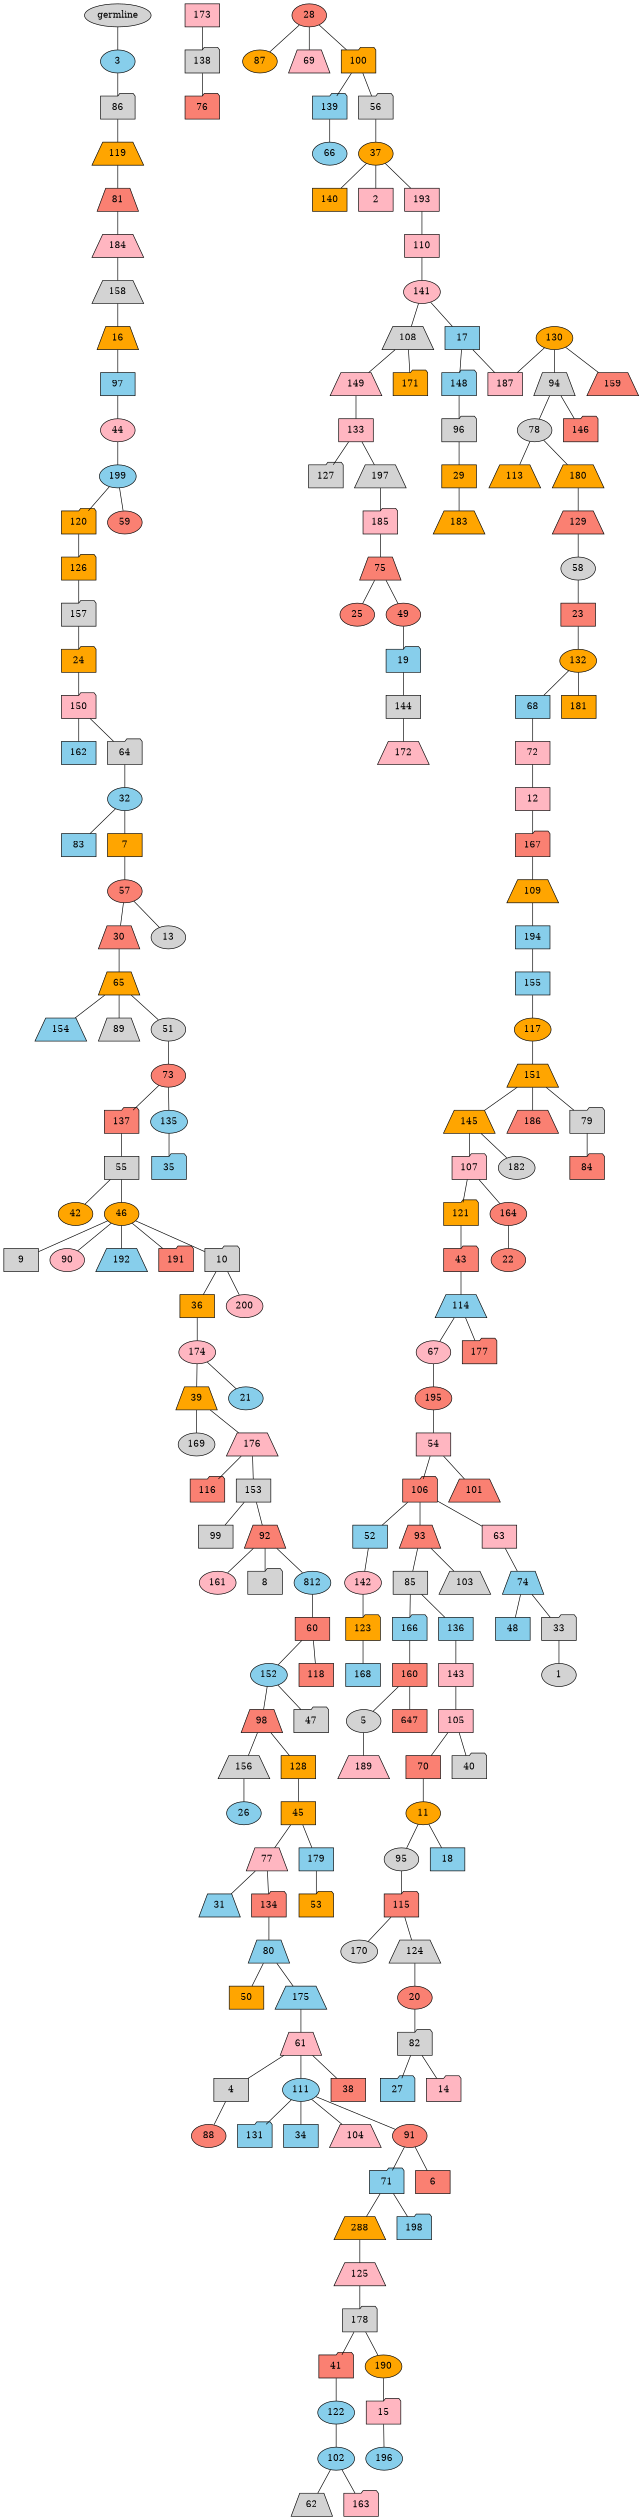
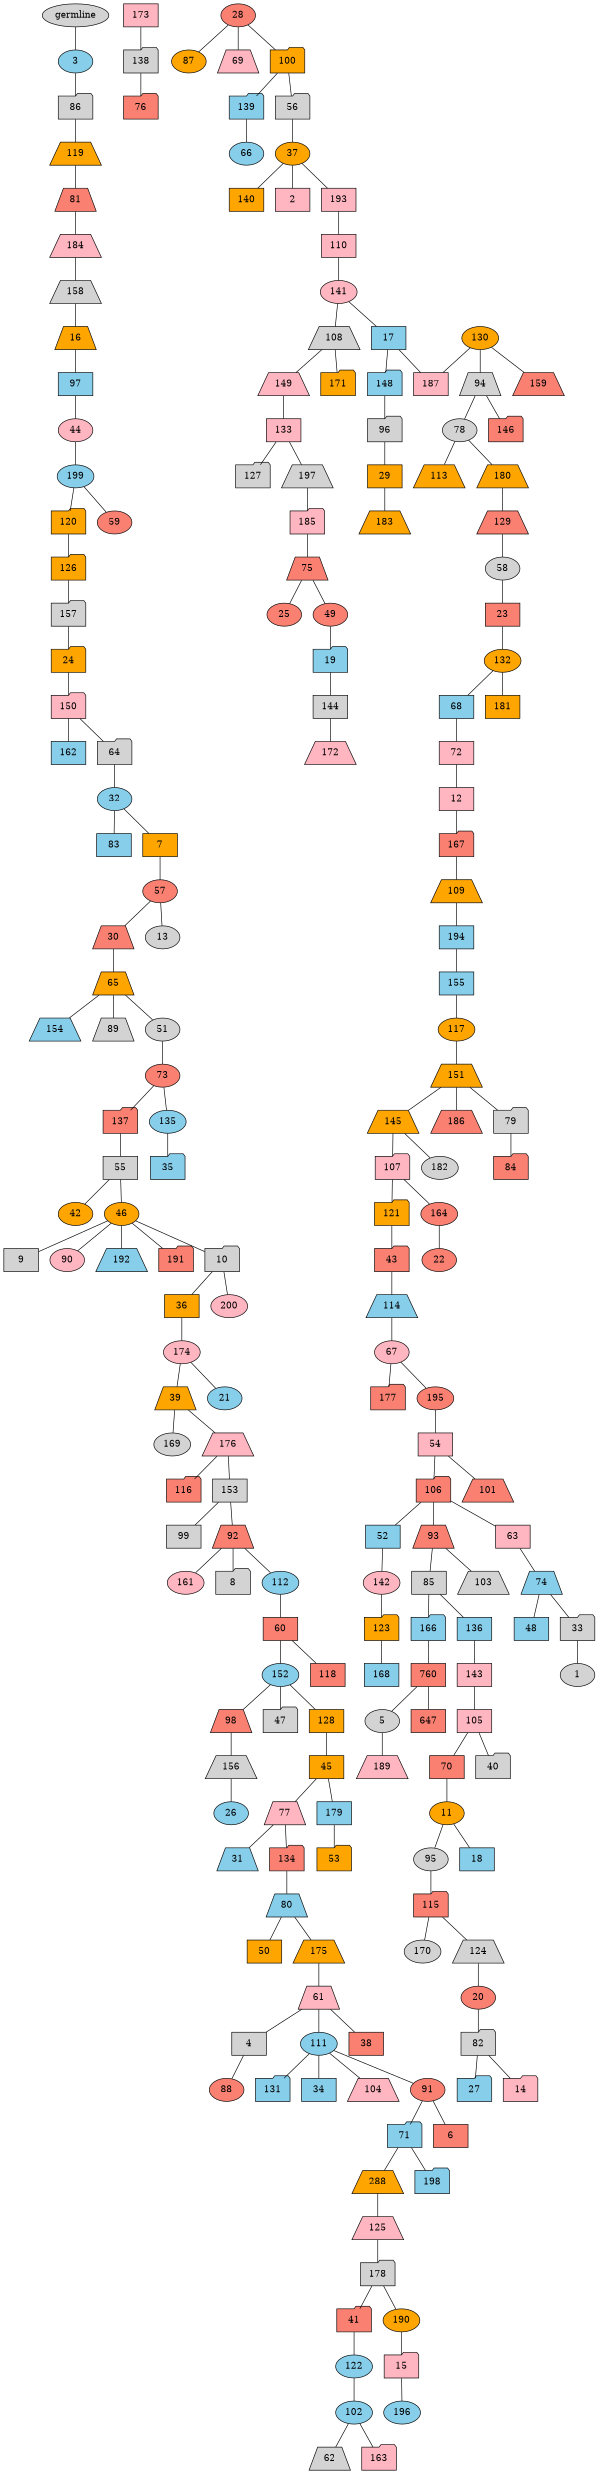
  graph {
    rankdir=UD
    splines=line
    node [fillcolor=salmon shape=ellipse style=filled]
    n1 [fillcolor=lightgrey label=germline]
    n2 [fillcolor=skyblue label=3]
    n3 [fillcolor=lightgrey label=86 shape=folder]
    n4 [fillcolor=orange label=119 shape=trapezium]
    n5 [label=81 shape=trapezium]
    n6 [fillcolor=lightpink label=184 shape=trapezium]
    n7 [fillcolor=lightgrey label=158 shape=trapezium]
    n8 [fillcolor=orange label=16 shape=trapezium]
    n9 [fillcolor=skyblue label=97 shape=box]
    n10 [fillcolor=lightpink label=44]
    n11 [fillcolor=skyblue label=199]
    n12 [fillcolor=orange label=120 shape=folder]
    n13 [label=59]
    n14 [fillcolor=orange label=126 shape=folder]
    n15 [fillcolor=lightgrey label=157 shape=folder]
    n16 [fillcolor=orange label=24 shape=folder]
    n17 [fillcolor=lightpink label=150 shape=folder]
    n18 [fillcolor=skyblue label=162 shape=box]
    n19 [fillcolor=lightgrey label=64 shape=folder]
    n20 [fillcolor=skyblue label=32]
    n21 [fillcolor=skyblue label=83 shape=box]
    n22 [fillcolor=orange label=7 shape=box]
    n23 [label=57]
    n24 [label=30 shape=trapezium]
    n25 [fillcolor=lightgrey label=13]
    n26 [fillcolor=orange label=65 shape=trapezium]
    n27 [fillcolor=skyblue label=154 shape=trapezium]
    n28 [fillcolor=lightgrey label=89 shape=trapezium]
    n29 [fillcolor=lightgrey label=51]
    n30 [label=73]
    n31 [label=137 shape=folder]
    n32 [fillcolor=skyblue label=135]
    n33 [fillcolor=lightgrey label=55 shape=box]
    n34 [fillcolor=skyblue label=35 shape=folder]
    n35 [fillcolor=orange label=42]
    n36 [fillcolor=orange label=46]
    n37 [fillcolor=lightgrey label=9 shape=box]
    n38 [fillcolor=lightpink label=90]
    n39 [fillcolor=skyblue label=192 shape=trapezium]
    n40 [label=191 shape=folder]
    n41 [fillcolor=lightgrey label=10 shape=folder]
    n42 [fillcolor=orange label=36 shape=box]
    n43 [fillcolor=lightpink label=200]
    n44 [fillcolor=lightpink label=174]
    n45 [fillcolor=orange label=39 shape=trapezium]
    n46 [fillcolor=skyblue label=21]
    n47 [fillcolor=lightgrey label=169]
    n48 [fillcolor=lightpink label=176 shape=trapezium]
    n49 [label=116 shape=folder]
    n50 [fillcolor=lightgrey label=153 shape=box]
    n51 [fillcolor=lightgrey label=99 shape=box]
    n52 [label=92 shape=trapezium]
    n53 [fillcolor=lightpink label=161]
    n54 [fillcolor=lightgrey label=8 shape=folder]
-   n55 [fillcolor=skyblue label=812]
+   n55 [fillcolor=skyblue label=112]
    n56 [label=60 shape=box]
    n57 [fillcolor=skyblue label=152]
    n58 [label=118 shape=box]
    n59 [label=98 shape=trapezium]
    n60 [fillcolor=lightgrey label=47 shape=folder]
    n61 [fillcolor=lightgrey label=156 shape=trapezium]
    n62 [fillcolor=orange label=128 shape=box]
    n63 [fillcolor=skyblue label=26]
    n64 [fillcolor=orange label=45 shape=box]
    n65 [fillcolor=lightpink label=77 shape=trapezium]
    n66 [fillcolor=skyblue label=179 shape=box]
    n67 [fillcolor=skyblue label=31 shape=trapezium]
    n68 [label=134 shape=folder]
    n69 [fillcolor=orange label=53 shape=folder]
    n70 [fillcolor=skyblue label=80 shape=trapezium]
    n71 [fillcolor=orange label=50 shape=box]
-   n72 [fillcolor=skyblue label=175 shape=trapezium]
+   n72 [fillcolor=orange label=175 shape=trapezium]
    n73 [fillcolor=lightpink label=61 shape=trapezium]
    n74 [fillcolor=lightgrey label=4 shape=box]
    n75 [fillcolor=skyblue label=111]
    n76 [label=38 shape=box]
    n77 [label=88]
    n78 [fillcolor=skyblue label=131 shape=folder]
    n79 [fillcolor=skyblue label=34 shape=box]
    n80 [fillcolor=lightpink label=104 shape=trapezium]
    n81 [label=91]
    n82 [fillcolor=skyblue label=71 shape=folder]
    n83 [label=6 shape=box]
    n84 [fillcolor=orange label=288 shape=trapezium]
    n85 [fillcolor=skyblue label=198 shape=folder]
    n86 [fillcolor=lightpink label=125 shape=trapezium]
    n87 [fillcolor=lightgrey label=178 shape=folder]
    n88 [label=41 shape=folder]
    n89 [fillcolor=orange label=190]
    n90 [fillcolor=skyblue label=122]
    n91 [fillcolor=lightpink label=15 shape=folder]
    n92 [fillcolor=skyblue label=102]
    n93 [fillcolor=lightgrey label=62 shape=trapezium]
    n94 [fillcolor=lightpink label=163 shape=folder]
    n95 [fillcolor=skyblue label=196]
    n96 [fillcolor=lightpink label=173 shape=box]
    n97 [fillcolor=lightgrey label=138 shape=folder]
    n98 [label=28]
    n99 [fillcolor=orange label=87]
    n100 [fillcolor=lightpink label=69 shape=trapezium]
    n101 [fillcolor=orange label=100 shape=folder]
    n102 [label=76 shape=folder]
    n103 [fillcolor=skyblue label=139 shape=folder]
    n104 [fillcolor=lightgrey label=56 shape=folder]
    n105 [fillcolor=skyblue label=66]
    n106 [fillcolor=orange label=37]
    n107 [fillcolor=orange label=140 shape=box]
    n108 [fillcolor=lightpink label=2 shape=box]
    n109 [fillcolor=lightpink label=193 shape=box]
    n110 [fillcolor=lightpink label=110 shape=box]
    n111 [fillcolor=lightpink label=141]
    n112 [fillcolor=skyblue label=17 shape=box]
    n113 [fillcolor=lightgrey label=108 shape=trapezium]
    n114 [fillcolor=skyblue label=148 shape=folder]
    n115 [fillcolor=lightpink label=187 shape=box]
    n116 [fillcolor=lightpink label=149 shape=trapezium]
    n117 [fillcolor=orange label=171 shape=folder]
    n118 [fillcolor=orange label=130]
    n119 [fillcolor=lightgrey label=94 shape=trapezium]
    n120 [label=159 shape=trapezium]
    n121 [fillcolor=lightgrey label=96 shape=folder]
    n122 [fillcolor=lightgrey label=78]
    n123 [label=146 shape=folder]
    n124 [fillcolor=orange label=180 shape=trapezium]
    n125 [fillcolor=orange label=113 shape=trapezium]
    n126 [label=129 shape=trapezium]
    n127 [fillcolor=lightgrey label=58]
    n128 [label=23 shape=box]
    n129 [fillcolor=orange label=132]
    n130 [fillcolor=orange label=181 shape=box]
    n131 [fillcolor=skyblue label=68 shape=box]
    n132 [fillcolor=lightpink label=72 shape=box]
    n133 [fillcolor=lightpink label=12 shape=box]
    n134 [label=167 shape=folder]
    n135 [fillcolor=orange label=109 shape=trapezium]
    n136 [fillcolor=skyblue label=194 shape=box]
    n137 [fillcolor=skyblue label=155 shape=box]
    n138 [fillcolor=orange label=117]
    n139 [fillcolor=orange label=151 shape=trapezium]
    n140 [fillcolor=orange label=145 shape=trapezium]
    n141 [label=186 shape=trapezium]
    n142 [fillcolor=lightgrey label=79 shape=folder]
    n143 [fillcolor=lightgrey label=182]
    n144 [fillcolor=lightpink label=107 shape=folder]
    n145 [label=84 shape=folder]
    n146 [fillcolor=orange label=121 shape=folder]
    n147 [label=164]
    n148 [label=43 shape=folder]
    n149 [label=22]
    n150 [fillcolor=skyblue label=114 shape=trapezium]
    n151 [fillcolor=lightpink label=67]
    n152 [label=177 shape=folder]
    n153 [label=195]
    n154 [fillcolor=lightpink label=54 shape=box]
    n155 [label=106 shape=folder]
    n156 [label=101 shape=trapezium]
    n157 [fillcolor=skyblue label=52 shape=box]
    n158 [label=93 shape=trapezium]
    n159 [fillcolor=lightpink label=63 shape=box]
    n160 [fillcolor=lightpink label=142]
    n161 [fillcolor=lightgrey label=85 shape=box]
    n162 [fillcolor=lightgrey label=103 shape=trapezium]
    n163 [fillcolor=skyblue label=74 shape=trapezium]
    n164 [fillcolor=orange label=123 shape=folder]
    n165 [fillcolor=skyblue label=168 shape=box]
    n166 [fillcolor=skyblue label=136 shape=box]
    n167 [fillcolor=skyblue label=166 shape=folder]
    n168 [fillcolor=lightpink label=143 shape=box]
-   n169 [label=160 shape=box]
+   n169 [label=760 shape=box]
    n170 [fillcolor=lightpink label=105 shape=box]
    n171 [fillcolor=lightgrey label=40 shape=folder]
    n172 [label=70 shape=box]
    n173 [fillcolor=orange label=11]
    n174 [fillcolor=lightgrey label=95]
    n175 [fillcolor=skyblue label=18 shape=box]
    n176 [label=115 shape=folder]
    n177 [fillcolor=lightgrey label=170]
    n178 [fillcolor=lightgrey label=124 shape=trapezium]
    n179 [label=20]
    n180 [fillcolor=lightgrey label=82 shape=folder]
    n181 [fillcolor=skyblue label=27 shape=folder]
    n182 [fillcolor=lightpink label=14 shape=folder]
    n183 [fillcolor=lightgrey label=5]
    n184 [label=647 shape=box]
    n185 [fillcolor=lightpink label=189 shape=trapezium]
    n186 [fillcolor=lightgrey label=33 shape=folder]
    n187 [fillcolor=skyblue label=48 shape=box]
    n188 [fillcolor=lightgrey label=1]
    n189 [fillcolor=orange label=29 shape=box]
    n190 [fillcolor=orange label=183 shape=trapezium]
    n191 [fillcolor=lightpink label=133 shape=box]
    n192 [fillcolor=lightgrey label=127 shape=folder]
    n193 [fillcolor=lightgrey label=197 shape=trapezium]
    n194 [fillcolor=lightpink label=185 shape=folder]
    n195 [label=75 shape=trapezium]
    n196 [label=49]
    n197 [label=25]
    n198 [fillcolor=skyblue label=19 shape=folder]
    n199 [fillcolor=lightgrey label=144 shape=box]
    n200 [fillcolor=lightpink label=172 shape=trapezium]
    n1 -- n2
    n2 -- n3
    n3 -- n4
    n4 -- n5
    n5 -- n6
    n6 -- n7
    n7 -- n8
    n8 -- n9
    n9 -- n10
    n10 -- n11
    n11 -- n12
    n11 -- n13
    n12 -- n14
    n14 -- n15
    n15 -- n16
    n16 -- n17
    n17 -- n18
    n17 -- n19
    n19 -- n20
    n20 -- n21
    n20 -- n22
    n22 -- n23
    n23 -- n24
    n23 -- n25
    n24 -- n26
    n26 -- n27
    n26 -- n28
    n26 -- n29
    n29 -- n30
    n30 -- n31
    n30 -- n32
    n31 -- n33
    n32 -- n34
    n33 -- n35
    n33 -- n36
    n36 -- n37
    n36 -- n38
    n36 -- n39
    n36 -- n40
    n36 -- n41
    n41 -- n42
    n41 -- n43
    n42 -- n44
    n44 -- n45
    n44 -- n46
    n45 -- n47
    n45 -- n48
    n48 -- n49
    n48 -- n50
    n50 -- n51
    n50 -- n52
    n52 -- n53
    n52 -- n54
    n52 -- n55
    n55 -- n56
    n56 -- n57
    n56 -- n58
    n57 -- n59
    n57 -- n60
    n59 -- n61
-   n59 -- n62
+   n57 -- n62
    n61 -- n63
    n62 -- n64
    n64 -- n65
    n64 -- n66
    n65 -- n67
    n65 -- n68
    n66 -- n69
    n68 -- n70
    n70 -- n71
    n70 -- n72
    n72 -- n73
    n73 -- n74
    n73 -- n75
    n73 -- n76
    n74 -- n77
    n75 -- n78
    n75 -- n79
    n75 -- n80
    n75 -- n81
    n81 -- n82
    n81 -- n83
    n82 -- n84
    n82 -- n85
    n84 -- n86
    n86 -- n87
    n87 -- n88
    n87 -- n89
    n88 -- n90
    n89 -- n91
    n90 -- n92
    n91 -- n95
    n92 -- n93
    n92 -- n94
    n96 -- n97
    n97 -- n102
    n98 -- n99
    n98 -- n100
    n98 -- n101
    n101 -- n103
    n101 -- n104
    n103 -- n105
    n104 -- n106
    n106 -- n107
    n106 -- n108
    n106 -- n109
    n109 -- n110
    n110 -- n111
    n111 -- n112
    n111 -- n113
    n112 -- n114
    n112 -- n115
    n113 -- n116
    n113 -- n117
    n114 -- n121
    n116 -- n191
    n118 -- n115
    n118 -- n119
    n118 -- n120
    n119 -- n122
    n119 -- n123
    n121 -- n189
    n122 -- n124
    n122 -- n125
    n124 -- n126
    n126 -- n127
    n127 -- n128
    n128 -- n129
    n129 -- n130
    n129 -- n131
    n131 -- n132
    n132 -- n133
    n133 -- n134
    n134 -- n135
    n135 -- n136
    n136 -- n137
    n137 -- n138
    n138 -- n139
    n139 -- n140
    n139 -- n141
    n139 -- n142
    n140 -- n143
    n140 -- n144
    n142 -- n145
    n144 -- n146
    n144 -- n147
    n146 -- n148
    n147 -- n149
    n148 -- n150
    n150 -- n151
-   n150 -- n152
+   n151 -- n152
    n151 -- n153
    n153 -- n154
    n154 -- n155
    n154 -- n156
    n155 -- n157
    n155 -- n158
    n155 -- n159
    n157 -- n160
    n158 -- n161
    n158 -- n162
    n159 -- n163
    n160 -- n164
    n161 -- n166
    n161 -- n167
    n163 -- n186
    n163 -- n187
    n164 -- n165
    n166 -- n168
    n167 -- n169
    n168 -- n170
    n169 -- n183
    n169 -- n184
    n170 -- n171
    n170 -- n172
    n172 -- n173
    n173 -- n174
    n173 -- n175
    n174 -- n176
    n176 -- n177
    n176 -- n178
    n178 -- n179
    n179 -- n180
    n180 -- n181
    n180 -- n182
    n183 -- n185
    n186 -- n188
    n189 -- n190
    n191 -- n192
    n191 -- n193
    n193 -- n194
    n194 -- n195
    n195 -- n196
    n195 -- n197
    n196 -- n198
    n198 -- n199
    n199 -- n200
  }
